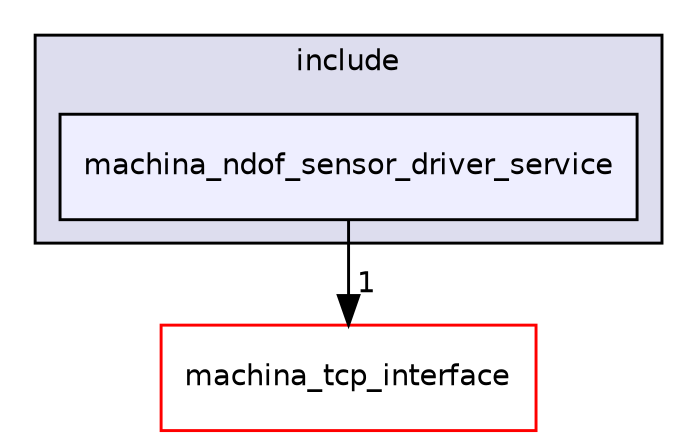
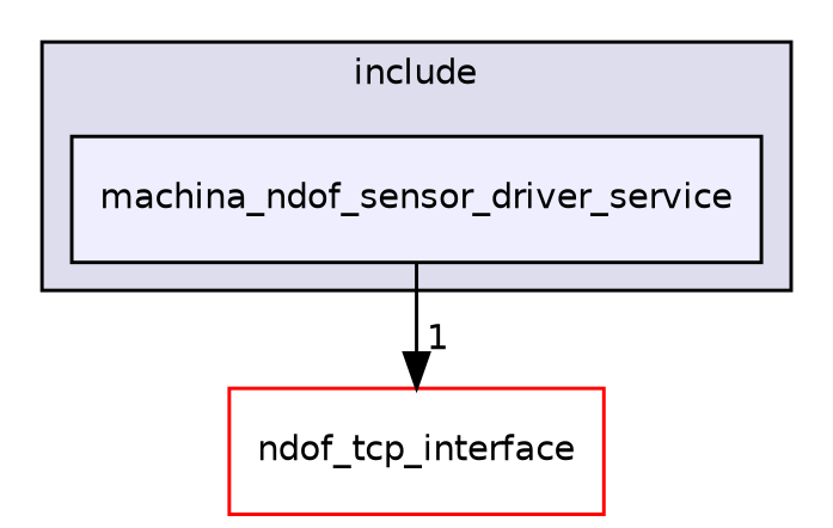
  digraph {
    compound=true
    node [fontname=Helvetica fontsize=10 shape=box style=filled]
    n1 [fillcolor="#eeeeff" label=machina_ndof_sensor_driver_service pencolor=black]
-   n2 [color=red fillcolor=white label=machina_tcp_interface]
+   n2 [color=red fillcolor=white label=ndof_tcp_interface]
    subgraph cluster_1 {
      bgcolor="#ddddee"
      fontname=Helvetica
      fontsize=10
      label=include
      pencolor=black
      n1
    }
    n1 -> n2 [headlabel=1 labeldistance=1.5 labelfontname=Helvetica labelfontsize=10]
  }
